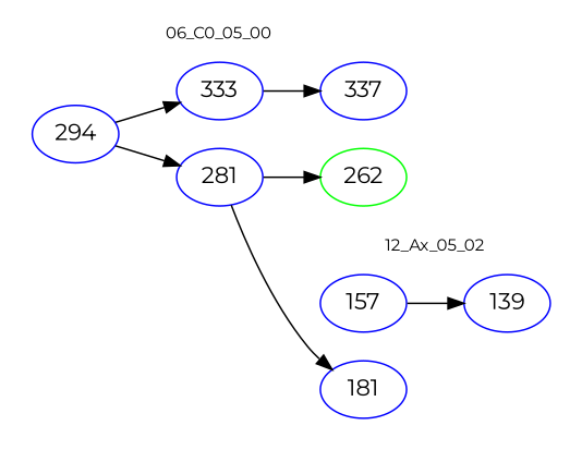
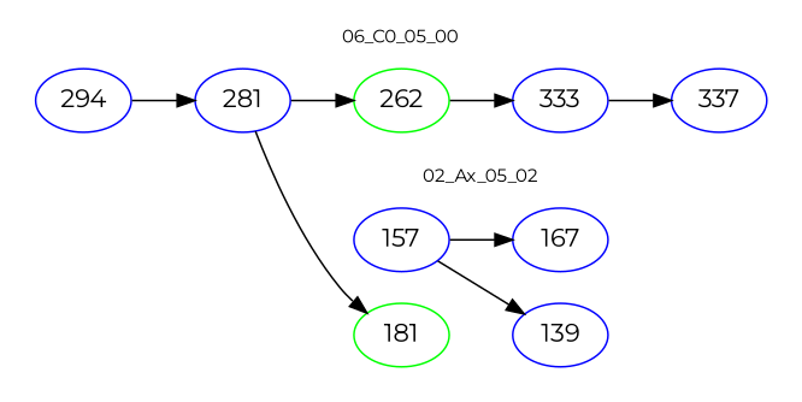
  digraph {
    fontname=Montserrat
    rankdir=LR
    node [color=blue fontname=Montserrat]
    edge [color=black fontname=Montserrat]
    n1 [label=157]
    n2 [label=139]
-   n4 [label=181]
+   n3 [label=167]
+   n4 [color=green label=181]
    n5 [label=294]
    n6 [label=281]
    n7 [label=333]
    n8 [color=green label=262]
    n9 [label=337]
    subgraph cluster_1 {
      color=white
      fontsize=10
-     label="12_Ax_05_02"
+     label="02_Ax_05_02"
      n1
      n2
+     n3
      n4
    }
    subgraph cluster_2 {
      color=white
      fontsize=10
      label="06_C0_05_00"
      n5
      n6
      n7
      n8
      n9
    }
    n1 -> n2
+   n1 -> n3
    n5 -> n6
-   n5 -> n7
+   n8 -> n7
    n6 -> n4
    n6 -> n8
    n7 -> n9
  }
